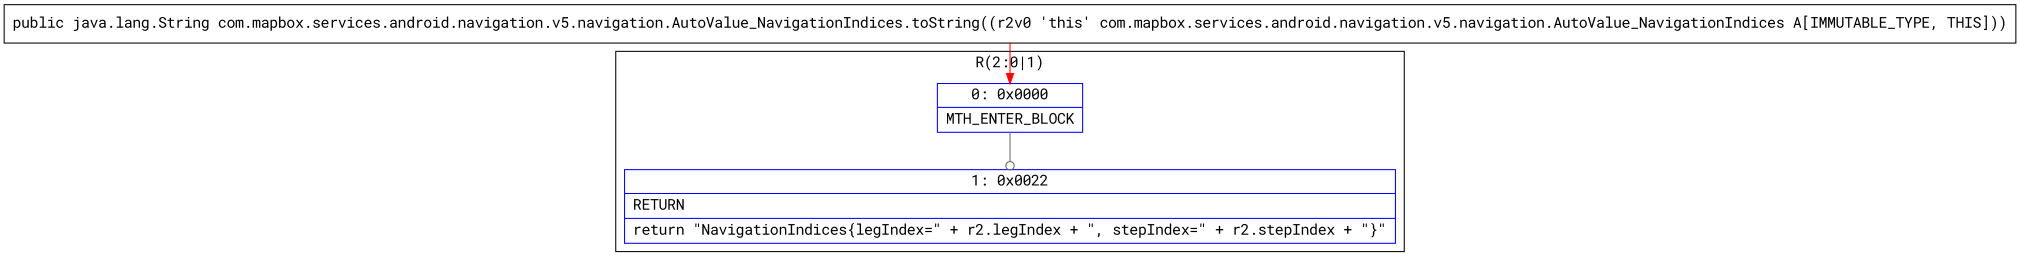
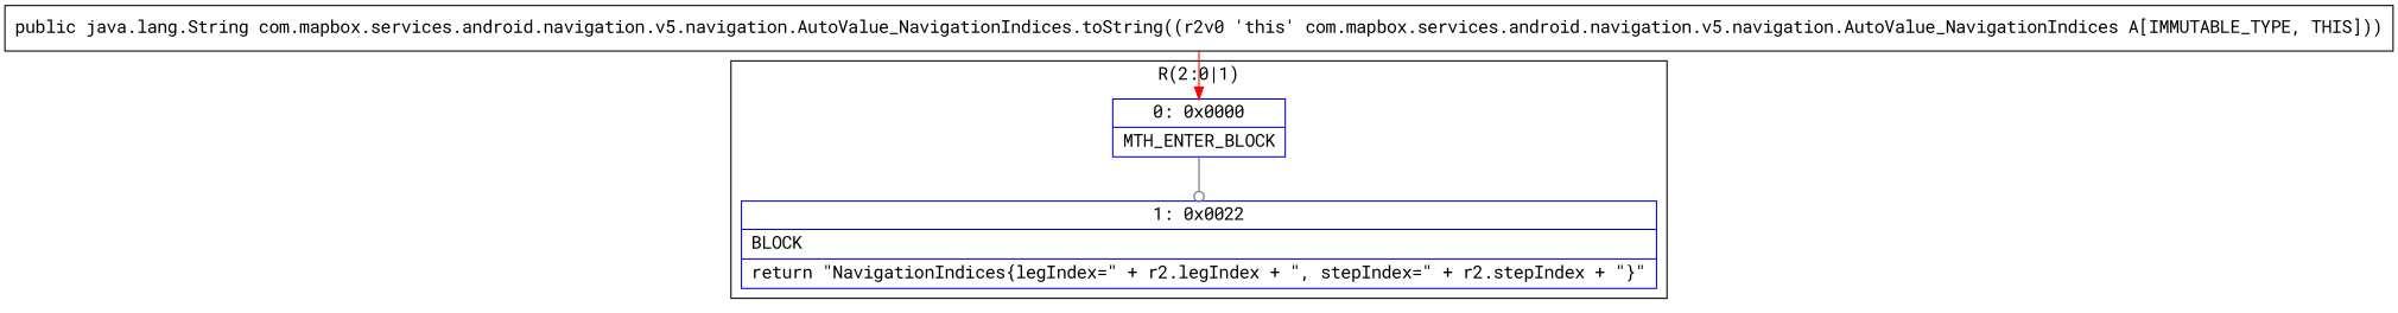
  digraph {
    fontname="Roboto Mono"
    node [color=blue shape=record fontname="Roboto Mono"]
    edge [style=solid fontname="Roboto Mono"]
    n1 [label="{0\:\ 0x0000|MTH_ENTER_BLOCK\l}"]
-   n2 [label="{1\:\ 0x0022|RETURN\l|return \"NavigationIndices\{legIndex=\" + r2.legIndex + \", stepIndex=\" + r2.stepIndex + \"\}\"\l}"]
+   n2 [label="{1\:\ 0x0022|BLOCK\l|return \"NavigationIndices\{legIndex=\" + r2.legIndex + \", stepIndex=\" + r2.stepIndex + \"\}\"\l}"]
    n3 [label="{public java.lang.String com.mapbox.services.android.navigation.v5.navigation.AutoValue_NavigationIndices.toString((r2v0 'this' com.mapbox.services.android.navigation.v5.navigation.AutoValue_NavigationIndices A[IMMUTABLE_TYPE, THIS])) }" color=""]
    subgraph cluster_1 {
      label="R(2:0|1)"
      n1
      n2
    }
    n1 -> n2 [color=gray40 arrowhead=odot]
    n3 -> n1 [color=red arrowhead=normal]
  }
